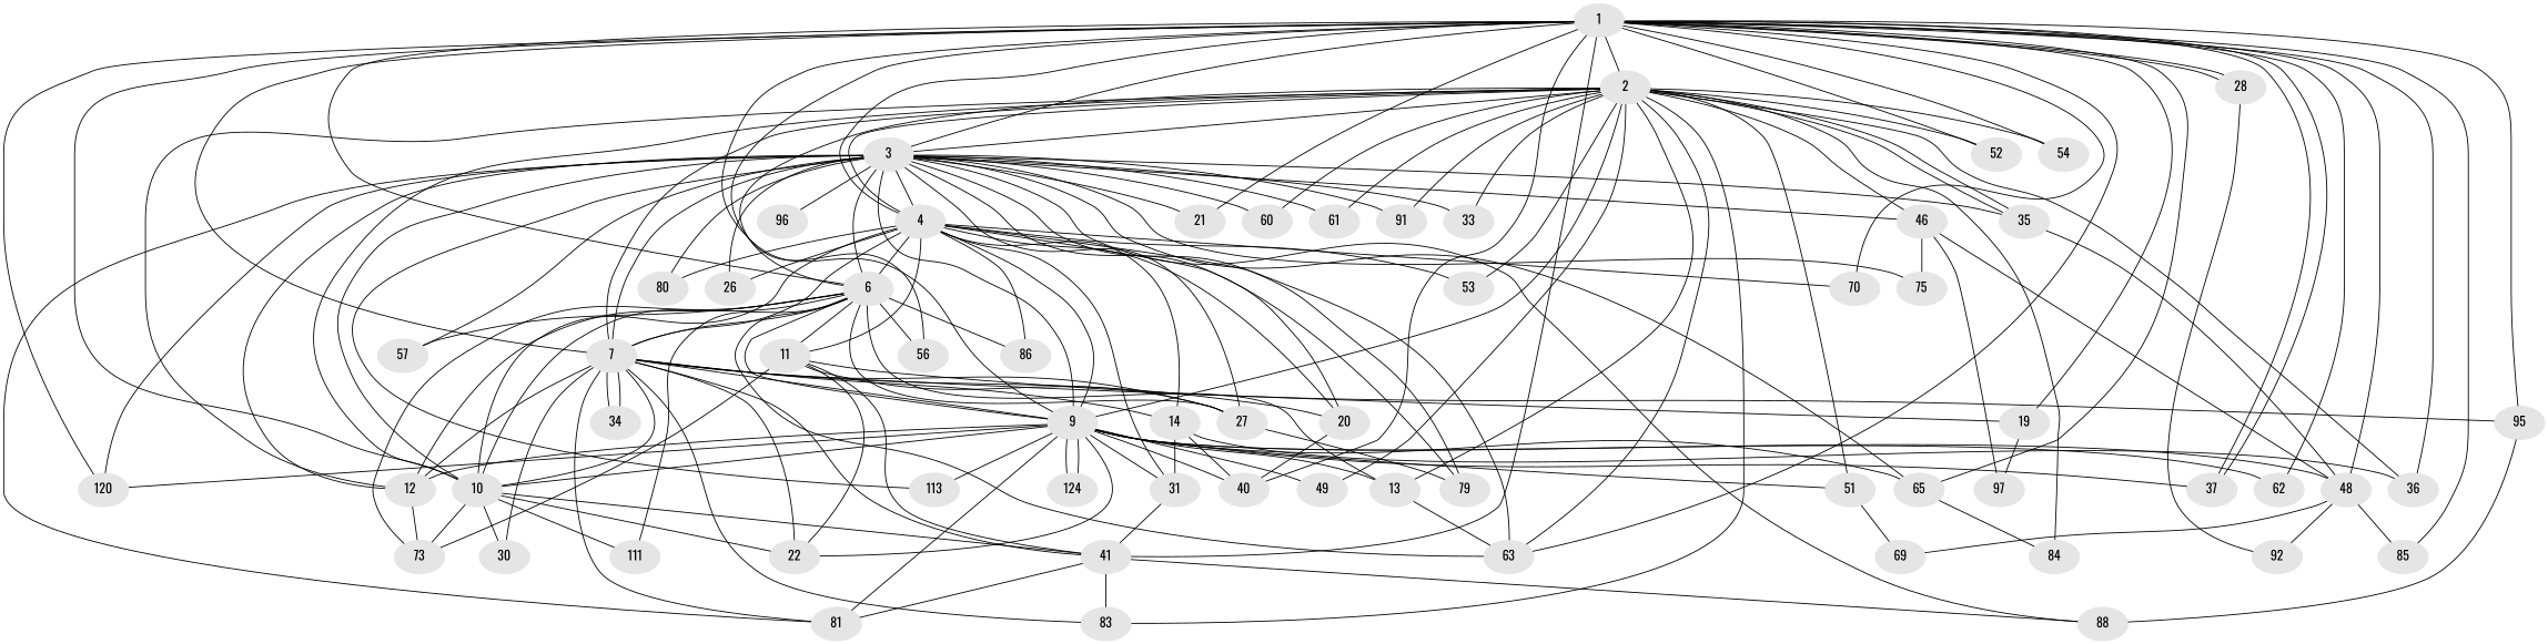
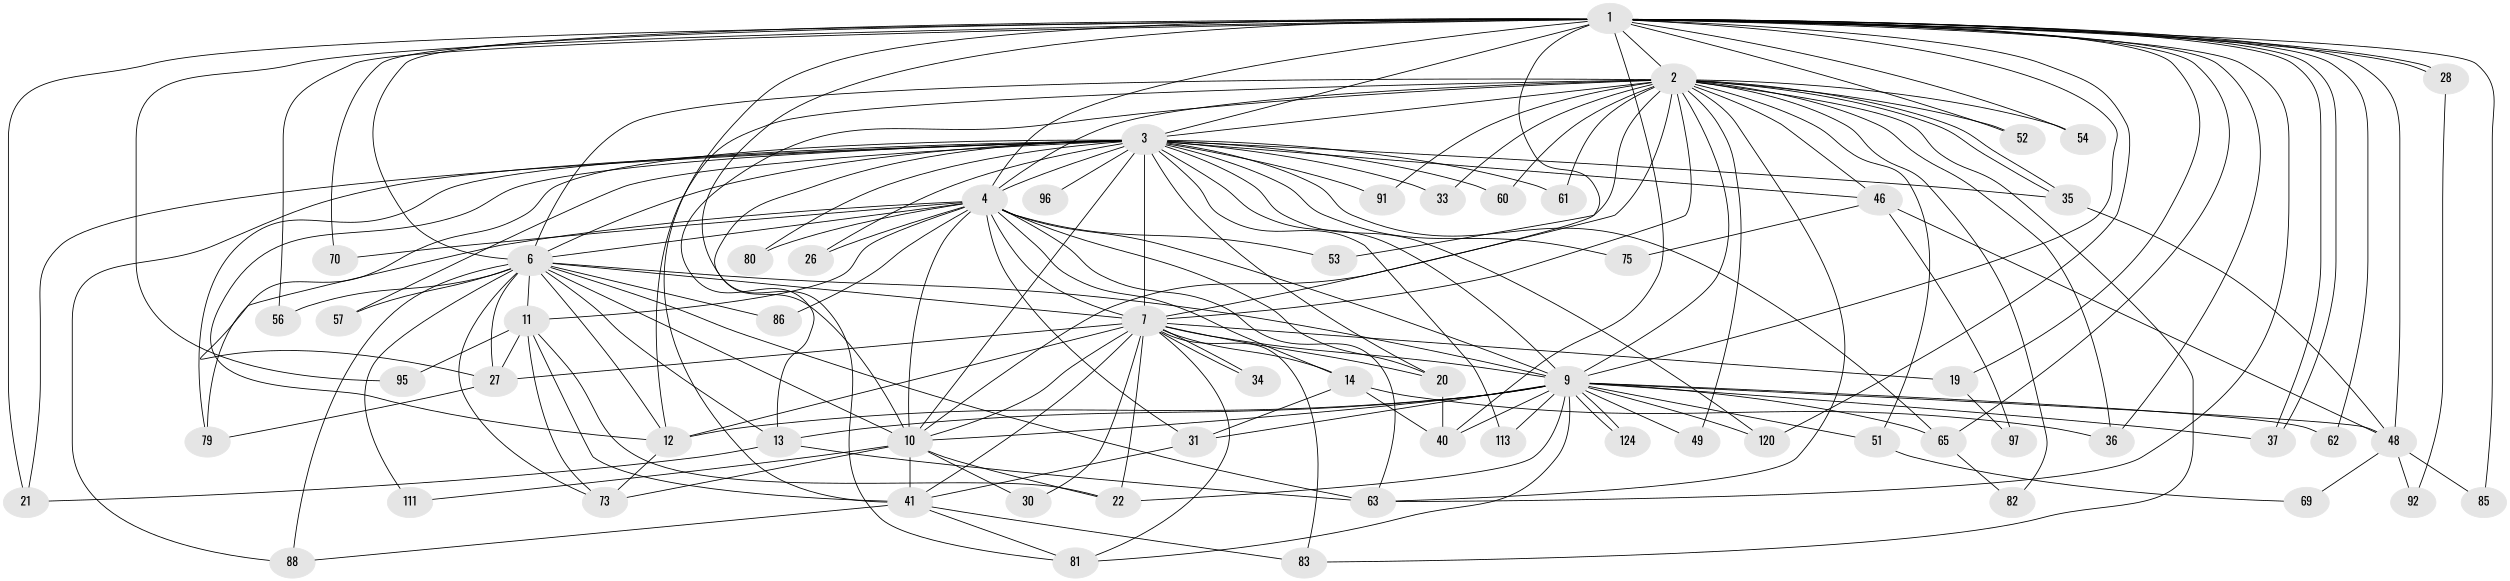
  graph {
    fontname=Oswald
    node [color=gray90 fontname=Oswald style=filled]
    edge [fontname=Oswald]
    1
    2
    3 [super="+84+5+15+18+17"]
    4 [super="+47"]
    6
    7 [super="+64+8+103+105+127+115+16"]
    9
    10
    19
    21
    28 [super="+106"]
    36 [super="+44"]
    37 [super="+72"]
    40 [super="+121+66"]
    41 [super="+112+68+94"]
    48 [super="+55"]
    52
    54 [super="+119"]
    56
    62
    63 [super="+76+67+90"]
    65 [super="+128"]
    70
    85
    95
    120
    12 [super="+109+42+59"]
    13 [super="+107+71"]
    33
    35 [super="+104+100"]
    46 [super="+116"]
    49
    51
    53
    60
    61
-   82 [label=84]
+   82
    83
    91
    20 [super="+32"]
    26
    27 [super="+39"]
    57
    75
    79 [super="+98"]
    81 [super="+102"]
    n47 [label=80]
    88 [super="+118"]
    96
    113
    11
    14
    31 [super="+89"]
    86
    n55 [label=73 super="+74"]
    111
    22 [super="+78"]
    30
    34
    124
    97
    92
    69
    1 -- 2
    1 -- 3 [weight=4]
    1 -- 4
    1 -- 6
    1 -- 7 [weight=3]
    1 -- 9
    1 -- 10
    1 -- 19
    1 -- 21
    1 -- 28
    1 -- 28
    1 -- 36
    1 -- 37
    1 -- 37
    1 -- 40
    1 -- 41 [weight=2]
    1 -- 48
    1 -- 52
    1 -- 54 [weight=2]
    1 -- 56
    1 -- 62
    1 -- 63
    1 -- 65
    1 -- 70
    1 -- 85
    1 -- 95
    1 -- 120
    2 -- 3 [weight=2]
    2 -- 4
    2 -- 6
    2 -- 7 [weight=2]
    2 -- 9
    2 -- 10
    2 -- 36
    2 -- 52
    2 -- 54
    2 -- 63
    2 -- 12
    2 -- 13
    2 -- 33
    2 -- 35
    2 -- 35
    2 -- 46
    2 -- 49
    2 -- 51
    2 -- 53
    2 -- 60
    2 -- 61
    2 -- 82
    2 -- 83
    2 -- 91
    3 -- 4 [weight=2]
    3 -- 6 [weight=2]
    3 -- 7 [weight=10]
    3 -- 9 [weight=3]
    3 -- 10 [weight=2]
    3 -- 21
    3 -- 65
    3 -- 120
    3 -- 12
    3 -- 33
    3 -- 35
    3 -- 46 [weight=2]
    3 -- 60
    3 -- 61
    3 -- 91
    3 -- 20
    3 -- 26
    3 -- 27
    3 -- 57
    3 -- 75
    3 -- 79
    3 -- 81
    3 -- n47
    3 -- 88
    3 -- 96 [weight=2]
    3 -- 113
    4 -- 6
    4 -- 7 [weight=2]
    4 -- 9
    4 -- 10
    4 -- 63
    4 -- 70
    4 -- 53
    4 -- 20
    4 -- 26
    4 -- 79
    4 -- n47
    4 -- 11
    4 -- 14
    4 -- 31 [weight=2]
    4 -- 86
    6 -- 7 [weight=2]
    6 -- 9
    6 -- 10
    6 -- 56
    6 -- 63 [weight=2]
    6 -- 12
    6 -- 13
    6 -- 27
    6 -- 57
-   95 -- 88 [weight=2]
+   6 -- 88 [weight=2]
    6 -- 11
    6 -- 86
    6 -- n55
    6 -- 111
    7 -- 9 [weight=5]
    7 -- 10 [weight=4]
    7 -- 19
    7 -- 41
    7 -- 12
    7 -- 83
    7 -- 20 [weight=2]
    7 -- 27
    7 -- 81
    7 -- 14
    7 -- 22
    7 -- 30
    7 -- 34
    7 -- 34
    9 -- 10
    9 -- 37
    9 -- 40
    9 -- 48
    9 -- 62
    9 -- 65
    9 -- 120
    9 -- 12 [weight=2]
    9 -- 13
    9 -- 49
    9 -- 51
    9 -- 81
    9 -- 113
    9 -- 31
    9 -- 22
    9 -- 124
    9 -- 124
    10 -- 41
    10 -- n55
    10 -- 111
    10 -- 22
    10 -- 30
    19 -- 97
    28 -- 92
    41 -- 83
    41 -- 81
    41 -- 88
    48 -- 85
    48 -- 92
    48 -- 69
    65 -- 82
    12 -- n55
+   13 -- 21
    13 -- 63
    35 -- 48
    46 -- 48
    46 -- 75
    46 -- 97
    51 -- 69
    20 -- 40
    27 -- 79 [weight=2]
    11 -- 41
    11 -- 95
    11 -- 27
    11 -- n55
    11 -- 22
    14 -- 36
    14 -- 40
    14 -- 31
    31 -- 41
  }
